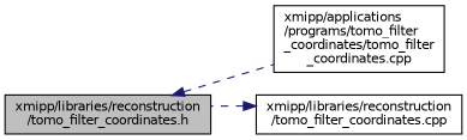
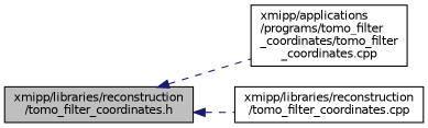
  digraph {
    rankdir=LR
    node [color=black fillcolor=white fontname=Helvetica fontsize=10 shape=record style=filled]
    edge [color=midnightblue dir=back fontname=Helvetica fontsize=10 labelfontname=Helvetica labelfontsize=10 style=dashed]
    n1 [fillcolor=grey75 fontcolor=black height=0.2 label="xmipp/libraries/reconstruction\l/tomo_filter_coordinates.h" width=0.4]
    n2 [height=0.2 label="xmipp/applications\l/programs/tomo_filter\l_coordinates/tomo_filter\l_coordinates.cpp" width=0.4]
    n3 [height=0.2 label="xmipp/libraries/reconstruction\l/tomo_filter_coordinates.cpp" width=0.4]
    n1 -> n2
-   n3 -> n1
+   n1 -> n3
  }
